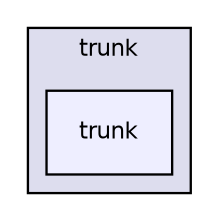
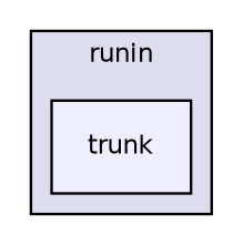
  digraph {
    compound=true
    rankdir=LR
    n1 [fillcolor="#eeeeff" fontname=Helvetica fontsize=10 label=trunk pencolor=black shape=box style=filled]
    subgraph cluster_1 {
      bgcolor="#ddddee"
      fontname=Helvetica
      fontsize=10
-     label=trunk
+     label=runin
      pencolor=black
      n1
    }
  }
